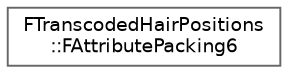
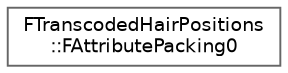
  digraph {
    rankdir=LR
-   n1 [color=grey40 fillcolor=white fontname=Helvetica fontsize=10 height=0.2 label="FTranscodedHairPositions\l::FAttributePacking6" shape=box style=filled width=0.4]
+   n1 [color=grey40 fillcolor=white fontname=Helvetica fontsize=10 height=0.2 label="FTranscodedHairPositions\l::FAttributePacking0" shape=box style=filled width=0.4]
  }
